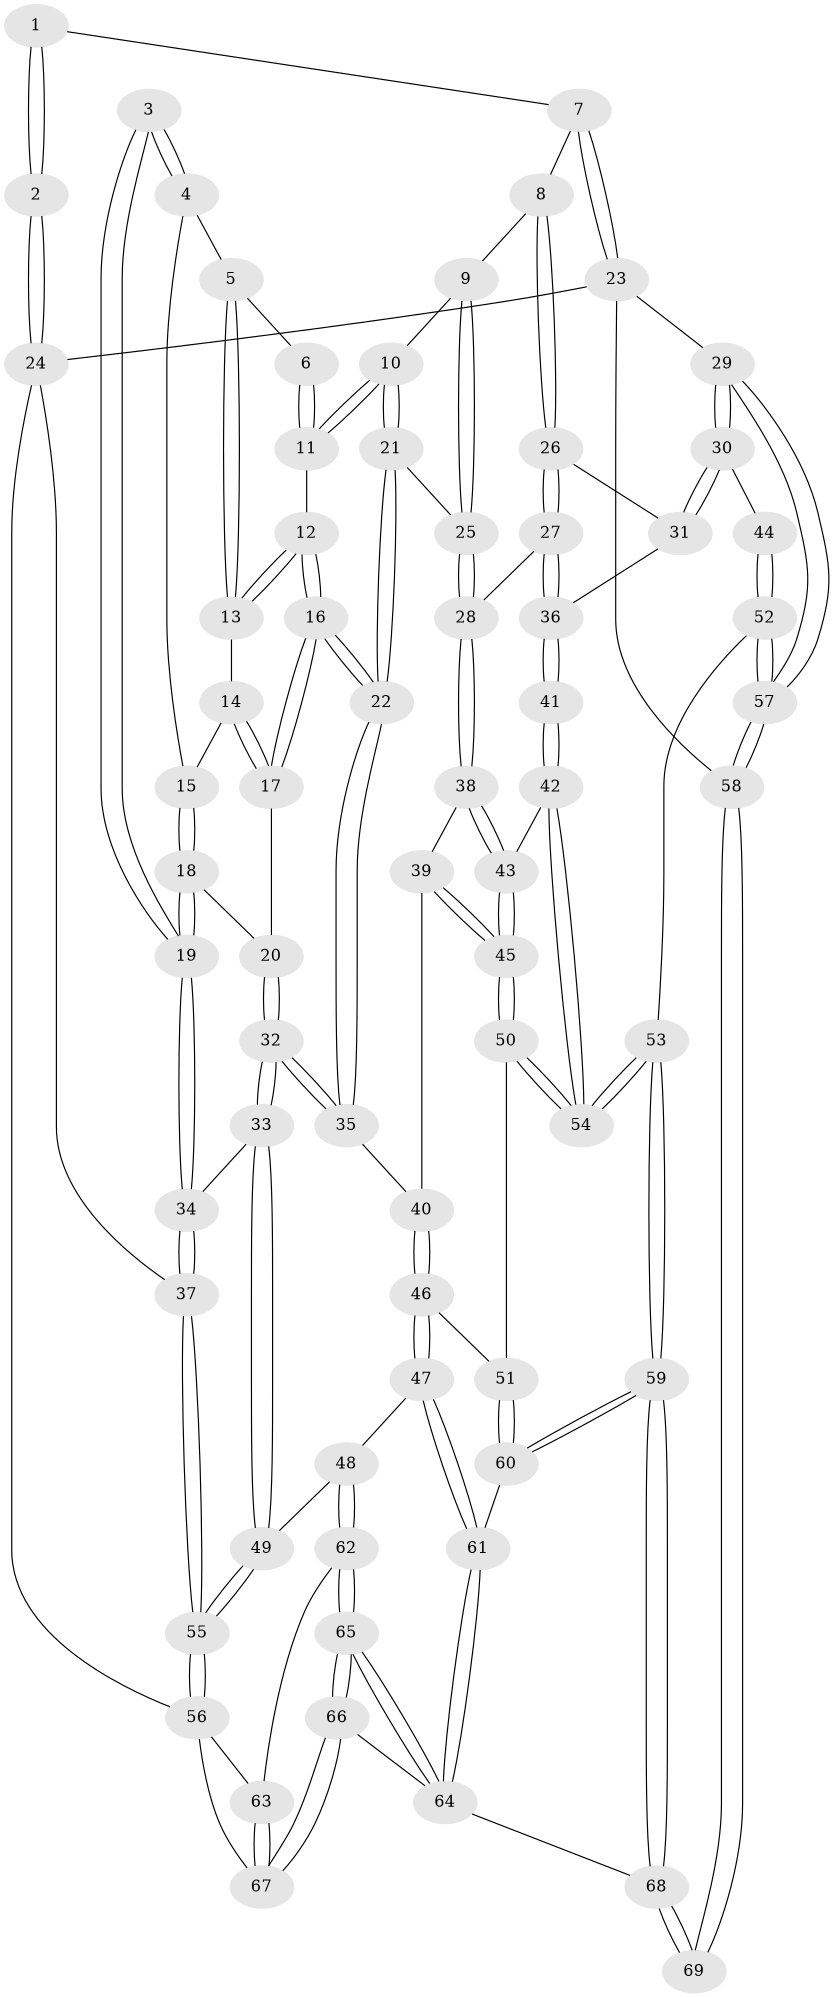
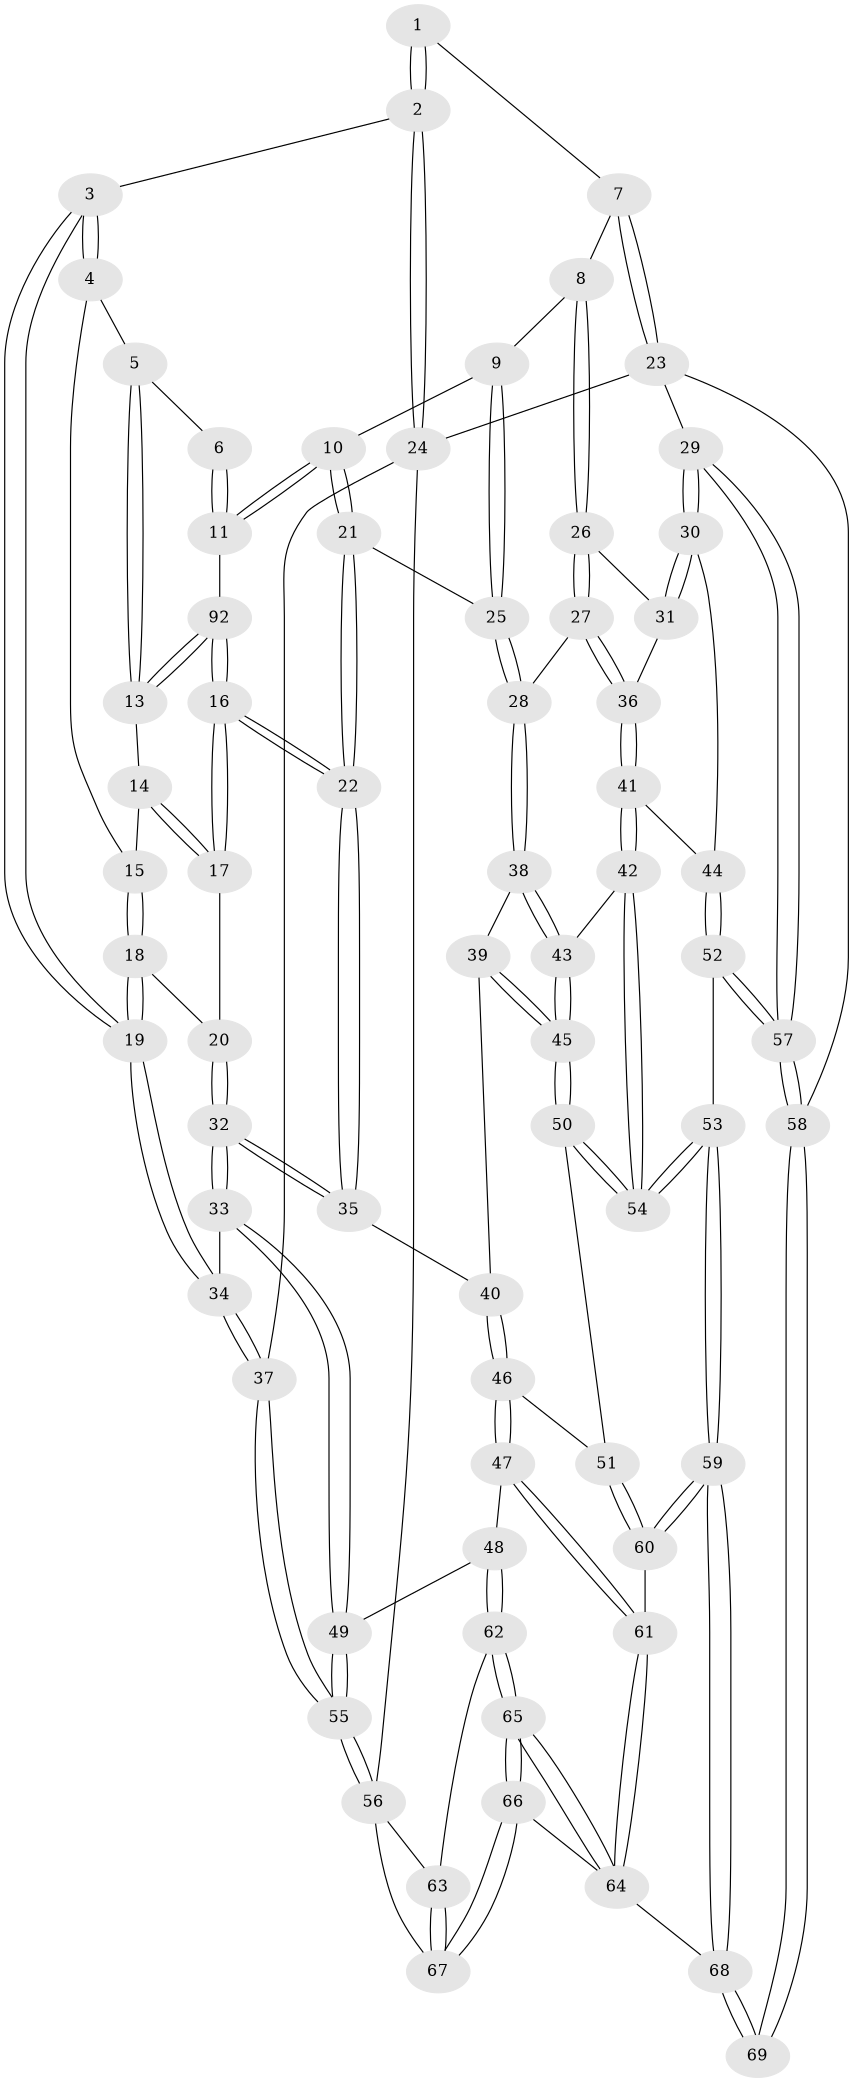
  graph {
    node [color=gray90 style=filled]
    1
    2
    7
    3
    24
    8
    23
    4
    19
    37
    56
    5
    15
    34
    6
    13
    18
    11
    14
-   12
+   12 [label=92]
    9
    26
    29
    58
    10
    25
    27
    31
    21
    28
    22
    16
    17
    20
    35
    32
    33
    40
    30
    57
    69
    55
    63
    67
    38
    36
    41
    39
    43
    44
    52
    49
    46
    42
    45
    50
    47
    51
    54
    53
    48
    61
    60
    62
    64
    65
    59
    68
    66
    1 -- 2
    1 -- 2
    1 -- 7
+   2 -- 3
    2 -- 24
    2 -- 24
    7 -- 8
    7 -- 23
    7 -- 23
    3 -- 4
    3 -- 4
    3 -- 19
    3 -- 19
    24 -- 37
    24 -- 56
    8 -- 9
    8 -- 26
    8 -- 26
    23 -- 24
    23 -- 29
    23 -- 58
    4 -- 5
    4 -- 15
    19 -- 34
    19 -- 34
    37 -- 55
    37 -- 55
    56 -- 63
    56 -- 67
    5 -- 6
    5 -- 13
    5 -- 13
    15 -- 18
    15 -- 18
    34 -- 37
    34 -- 37
    6 -- 11
    6 -- 11
    13 -- 14
    18 -- 19
    18 -- 19
    18 -- 20
    11 -- 12
    14 -- 15
    14 -- 17
    14 -- 17
    12 -- 13
    12 -- 13
    12 -- 16
    12 -- 16
    9 -- 10
    9 -- 25
    9 -- 25
    26 -- 27
    26 -- 27
    26 -- 31
    29 -- 30
    29 -- 30
    29 -- 57
    29 -- 57
    58 -- 69
    58 -- 69
    10 -- 11
    10 -- 11
    10 -- 21
    10 -- 21
    25 -- 28
    25 -- 28
    27 -- 28
    27 -- 36
    27 -- 36
    31 -- 36
    21 -- 25
    21 -- 22
    21 -- 22
    28 -- 38
    28 -- 38
    22 -- 35
    22 -- 35
    16 -- 22
    16 -- 22
    16 -- 17
    16 -- 17
    17 -- 20
    20 -- 32
    20 -- 32
    35 -- 40
    32 -- 35
    32 -- 35
    32 -- 33
    32 -- 33
    33 -- 34
    33 -- 49
    33 -- 49
    40 -- 46
    40 -- 46
    30 -- 31
    30 -- 31
    30 -- 44
    57 -- 58
    57 -- 58
    55 -- 56
    55 -- 56
    63 -- 67
    63 -- 67
    38 -- 39
    38 -- 43
    38 -- 43
    36 -- 41
    36 -- 41
+   41 -- 44
    41 -- 42
    41 -- 42
    39 -- 40
    39 -- 45
    39 -- 45
    43 -- 45
    43 -- 45
    44 -- 52
    44 -- 52
    52 -- 57
    52 -- 57
    52 -- 53
    49 -- 55
    49 -- 55
    46 -- 47
    46 -- 47
    46 -- 51
    42 -- 43
    42 -- 54
    42 -- 54
    45 -- 50
    45 -- 50
    50 -- 51
    50 -- 54
    50 -- 54
    47 -- 48
    47 -- 61
    47 -- 61
    51 -- 60
    51 -- 60
    53 -- 54
    53 -- 54
    53 -- 59
    53 -- 59
    48 -- 49
    48 -- 62
    48 -- 62
    61 -- 64
    61 -- 64
    60 -- 61
    62 -- 63
    62 -- 65
    62 -- 65
    64 -- 65
    64 -- 65
    64 -- 68
    65 -- 66
    65 -- 66
    59 -- 60
    59 -- 60
    59 -- 68
    59 -- 68
    68 -- 69
    68 -- 69
    66 -- 67
    66 -- 67
    66 -- 64
  }
